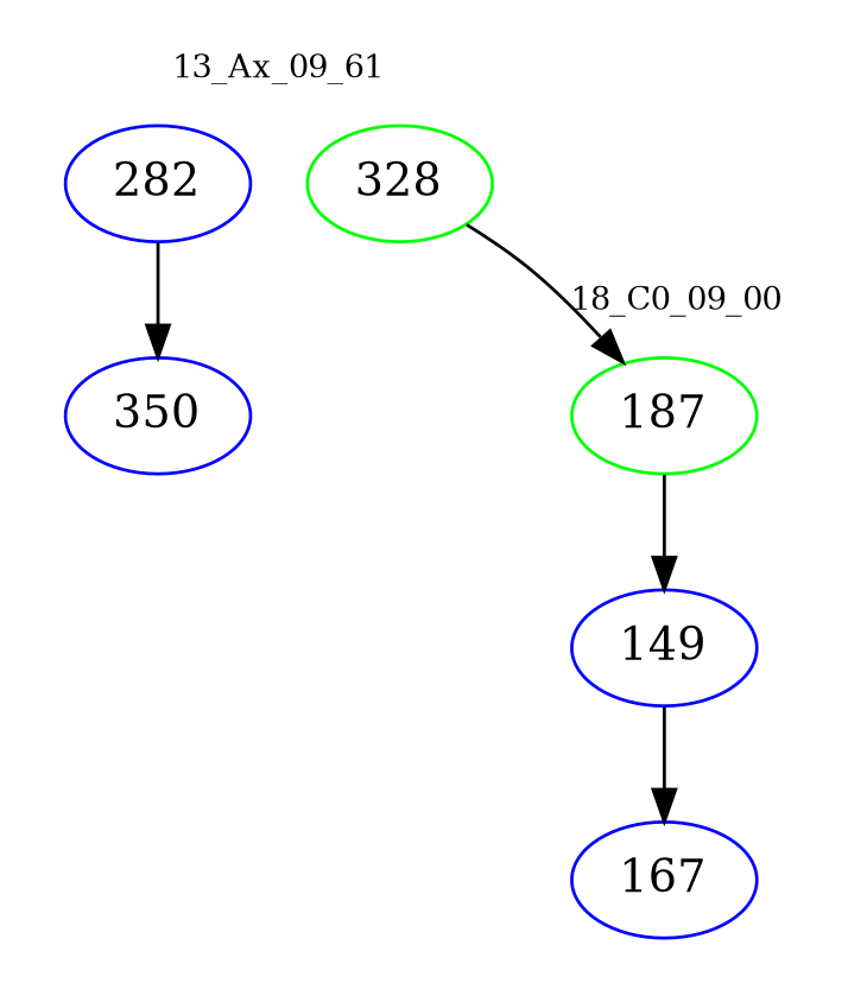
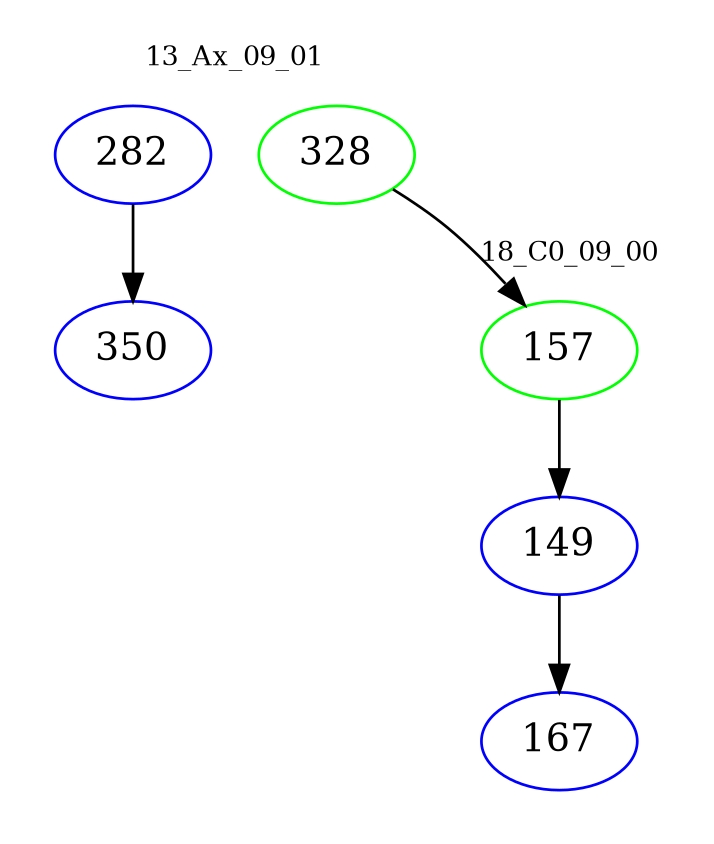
  digraph {
    fontname="DejaVu Serif"
    node [color=blue fontname="DejaVu Serif"]
    edge [color=black fontname="DejaVu Serif"]
    n1 [color=green label=328]
    n2 [label=282]
    n3 [label=350]
-   n4 [color=green label=187]
+   n4 [color=green label=157]
    n5 [label=149]
    n6 [label=167]
    subgraph cluster_1 {
      color=white
      fontsize=10
-     label="13_Ax_09_61"
+     label="13_Ax_09_01"
      n1
      n2
      n3
    }
    subgraph cluster_2 {
      color=white
      fontsize=10
      label="18_C0_09_00"
      n4
      n5
      n6
    }
    n1 -> n4
    n2 -> n3
    n4 -> n5
    n5 -> n6
  }
